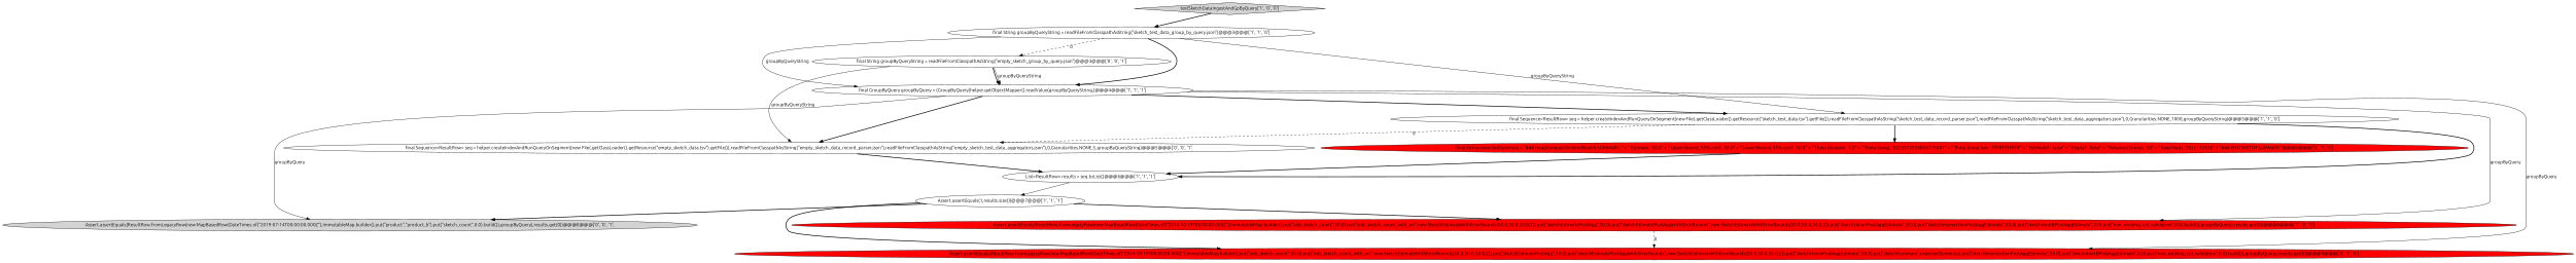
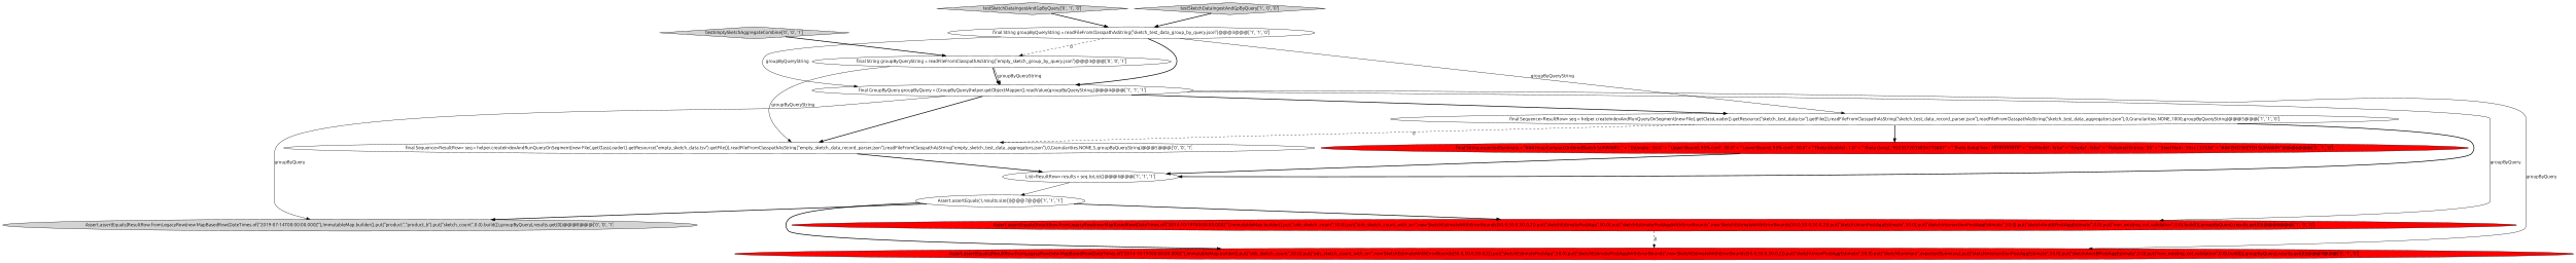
  digraph {
    fontname=Ubuntu
    node [fillcolor=white fontname=Ubuntu shape=ellipse style=filled]
    edge [fontname=Ubuntu style=bold]
    n1 [fillcolor=red label="Assert.assertEquals(ResultRow.fromLegacyRow(new MapBasedRow(DateTimes.of(\"2014-10-19T00:00:00.000Z\"),ImmutableMap.builder().put(\"sids_sketch_count\",50.0).put(\"sids_sketch_count_with_err\",new SketchEstimateWithErrorBounds(50.0,50.0,50.0,2)).put(\"sketchEstimatePostAgg\",50.0).put(\"sketchEstimatePostAggWithErrorBounds\",new SketchEstimateWithErrorBounds(50.0,50.0,50.0,2)).put(\"sketchUnionPostAggEstimate\",50.0).put(\"sketchSummary\",expectedSummary).put(\"sketchIntersectionPostAggEstimate\",50.0).put(\"sketchAnotBPostAggEstimate\",0.0).put(\"non_existing_col_validation\",0.0).build()),groupByQuery),results.get(0))@@@9@@@['0', '1', '0']"]
    n2 [label="List<ResultRow> results = seq.toList()@@@6@@@['1', '1', '1']"]
    n3 [label="Assert.assertEquals(1,results.size())@@@7@@@['1', '1', '1']"]
    n4 [fillcolor=lightgray label="Assert.assertEquals(ResultRow.fromLegacyRow(new MapBasedRow(DateTimes.of(\"2019-07-14T00:00:00.000Z\"),ImmutableMap.builder().put(\"product\",\"product_b\").put(\"sketch_count\",0.0).build()),groupByQuery),results.get(0))@@@8@@@['0', '0', '1']"]
    n5 [fillcolor=red label="Assert.assertEquals(ResultRow.fromLegacyRow(new MapBasedRow(DateTimes.of(\"2014-10-19T00:00:00.000Z\"),ImmutableMap.builder().put(\"sids_sketch_count\",50.0).put(\"sids_sketch_count_with_err\",new SketchEstimateWithErrorBounds(50.0,50.0,50.0,2)).put(\"sketchEstimatePostAgg\",50.0).put(\"sketchEstimatePostAggWithErrorBounds\",new SketchEstimateWithErrorBounds(50.0,50.0,50.0,2)).put(\"sketchUnionPostAggEstimate\",50.0).put(\"sketchIntersectionPostAggEstimate\",50.0).put(\"sketchAnotBPostAggEstimate\",0.0).put(\"non_existing_col_validation\",0.0).build()),groupByQuery),results.get(0))@@@8@@@['1', '0', '0']"]
    n6 [label="final String groupByQueryString = readFileFromClasspathAsString(\"sketch_test_data_group_by_query.json\")@@@3@@@['1', '1', '0']"]
    n7 [label="final Sequence<ResultRow> seq = helper.createIndexAndRunQueryOnSegment(new File(.getClassLoader().getResource(\"sketch_test_data.tsv\").getFile()),readFileFromClasspathAsString(\"sketch_test_data_record_parser.json\"),readFileFromClasspathAsString(\"sketch_test_data_aggregators.json\"),0,Granularities.NONE,1000,groupByQueryString)@@@5@@@['1', '1', '0']"]
    n8 [label="final GroupByQuery groupByQuery = (GroupByQuery)helper.getObjectMapper().readValue(groupByQueryString,)@@@4@@@['1', '1', '1']"]
    n9 [label="final String groupByQueryString = readFileFromClasspathAsString(\"empty_sketch_group_by_query.json\")@@@3@@@['0', '0', '1']"]
    n10 [label="final Sequence<ResultRow> seq = helper.createIndexAndRunQueryOnSegment(new File(.getClassLoader().getResource(\"empty_sketch_data.tsv\").getFile()),readFileFromClasspathAsString(\"empty_sketch_data_record_parser.json\"),readFileFromClasspathAsString(\"empty_sketch_test_data_aggregators.json\"),0,Granularities.NONE,5,groupByQueryString)@@@5@@@['0', '0', '1']"]
    n11 [fillcolor=red label="final String expectedSummary = \"### HeapCompactOrderedSketch SUMMARY: \" + \" Estimate : 50.0\" + \" Upper Bound, 95% conf : 50.0\" + \" Lower Bound, 95% conf : 50.0\" + \" Theta (double) : 1.0\" + \" Theta (long) : 9223372036854775807\" + \" Theta (long) hex : 7fffffffffffffff\" + \" EstMode? : false\" + \" Empty? : false\" + \" Retained Entries : 50\" + \" Seed Hash : 93cc | 37836\" + \"### END SKETCH SUMMARY\"@@@6@@@['0', '1', '0']"]
+   n12 [fillcolor=lightgray label="testEmptySketchAggregateCombine['0', '0', '1']" shape=diamond]
+   n13 [fillcolor=lightgray label="testSketchDataIngestAndGpByQuery['0', '1', '0']" shape=diamond]
    n14 [fillcolor=lightgray label="testSketchDataIngestAndGpByQuery['1', '0', '0']" shape=diamond]
    n2 -> n3 [style=solid]
    n3 -> n1
    n3 -> n4
    n3 -> n5
    n5 -> n1 [label=0 style=dashed]
    n6 -> n7 [label=groupByQueryString style=solid]
    n6 -> n8
    n6 -> n8 [label=groupByQueryString style=solid]
    n6 -> n9 [label=0 style=dashed]
    n7 -> n2
    n7 -> n10 [label=0 style=dashed]
    n7 -> n11
    n8 -> n1 [label=groupByQuery style=solid]
    n8 -> n4 [label=groupByQuery style=solid]
    n8 -> n5 [label=groupByQuery style=solid]
    n8 -> n7
    n8 -> n10
    n9 -> n8 [label=groupByQueryString style=solid]
    n9 -> n8
    n9 -> n10 [label=groupByQueryString style=solid]
    n10 -> n2
    n11 -> n2
+   n12 -> n9
+   n13 -> n6
    n14 -> n6
  }
